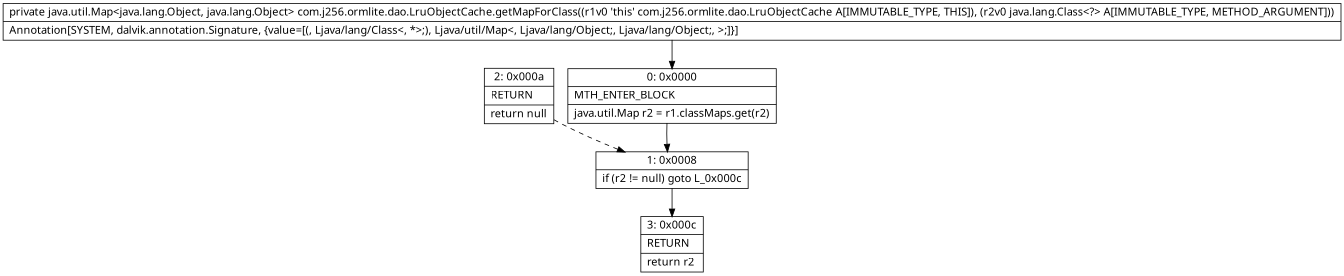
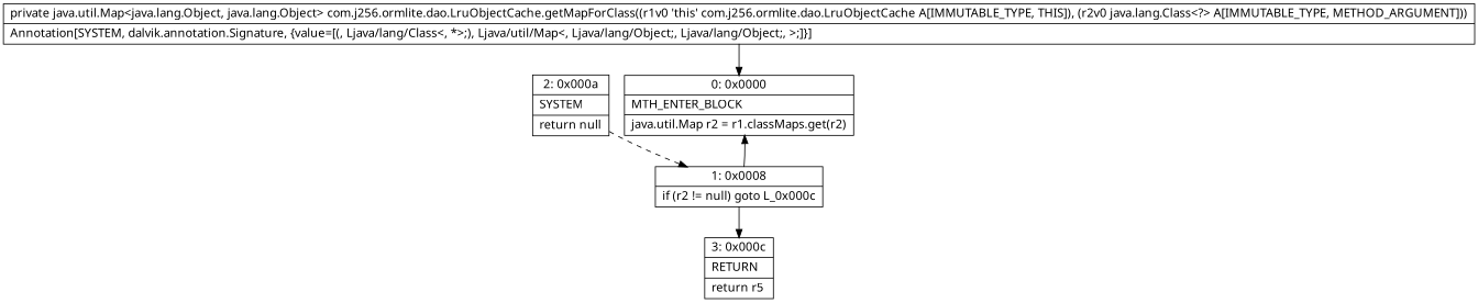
  digraph {
    fontname="Noto Sans"
    node [fontname="Noto Sans" shape=record]
    edge [fontname="Noto Sans"]
    n1 [label="{0\:\ 0x0000|MTH_ENTER_BLOCK\l|java.util.Map r2 = r1.classMaps.get(r2)\l}"]
    n2 [label="{1\:\ 0x0008|if (r2 != null) goto L_0x000c\l}"]
-   n3 [label="{3\:\ 0x000c|RETURN\l|return r2\l}"]
-   n4 [label="{2\:\ 0x000a|RETURN\l|return null\l}"]
+   n3 [label="{3\:\ 0x000c|RETURN\l|return r5\l}"]
+   n4 [label="{2\:\ 0x000a|SYSTEM\l|return null\l}"]
    n5 [label="{private java.util.Map\<java.lang.Object, java.lang.Object\> com.j256.ormlite.dao.LruObjectCache.getMapForClass((r1v0 'this' com.j256.ormlite.dao.LruObjectCache A[IMMUTABLE_TYPE, THIS]), (r2v0 java.lang.Class\<?\> A[IMMUTABLE_TYPE, METHOD_ARGUMENT]))  | Annotation[SYSTEM, dalvik.annotation.Signature, \{value=[(, Ljava\/lang\/Class\<, *\>;), Ljava\/util\/Map\<, Ljava\/lang\/Object;, Ljava\/lang\/Object;, \>;]\}]\l}"]
-   n1 -> n2
+   n2 -> n1
    n2 -> n3
    n4 -> n2 [style=dashed]
    n5 -> n1
  }
